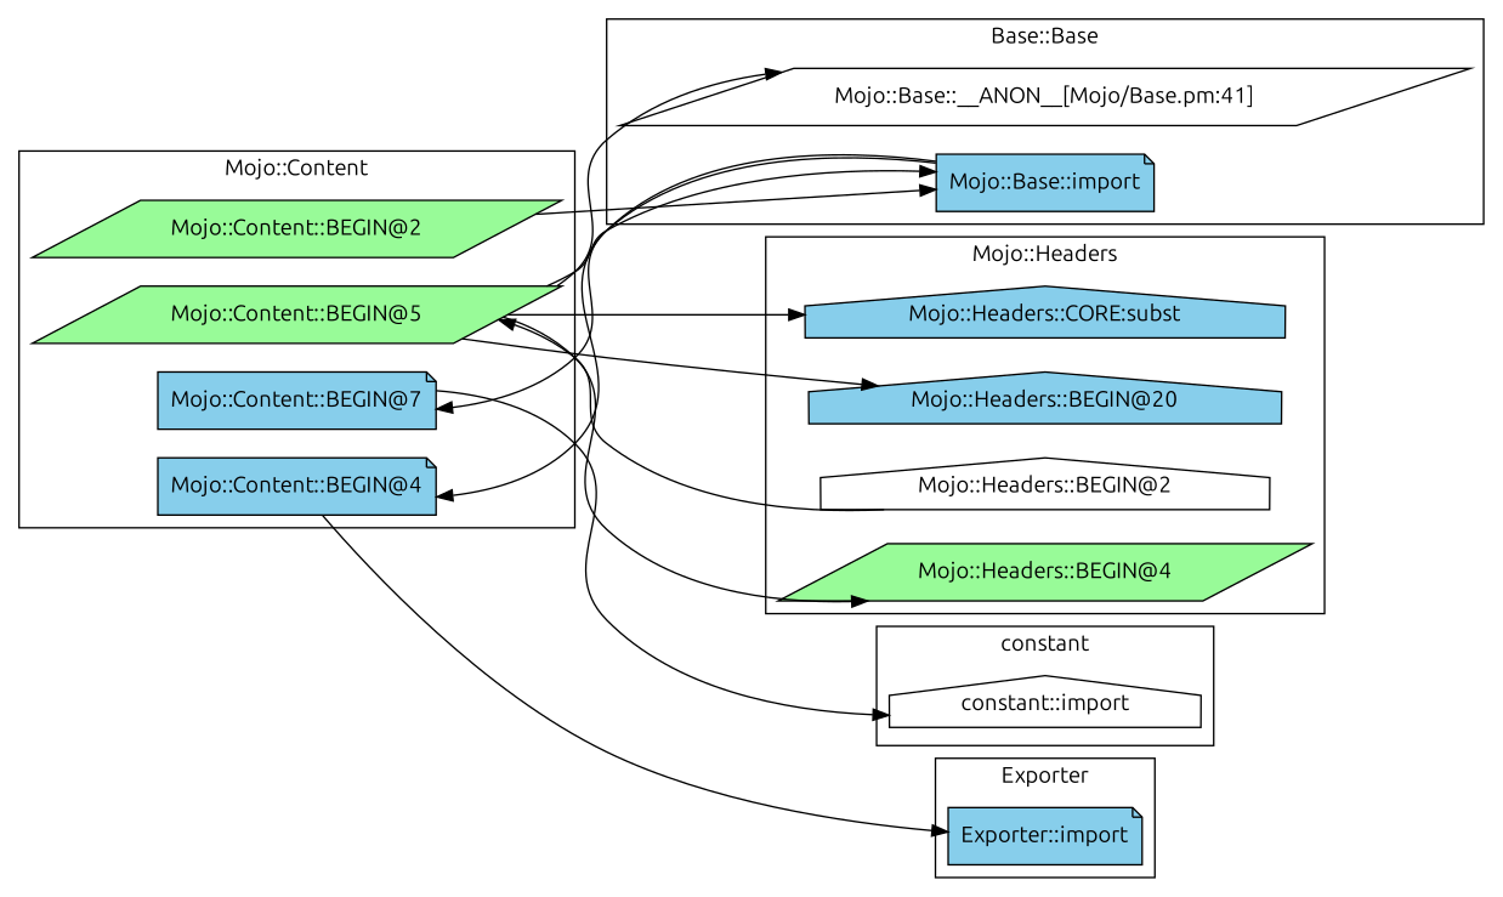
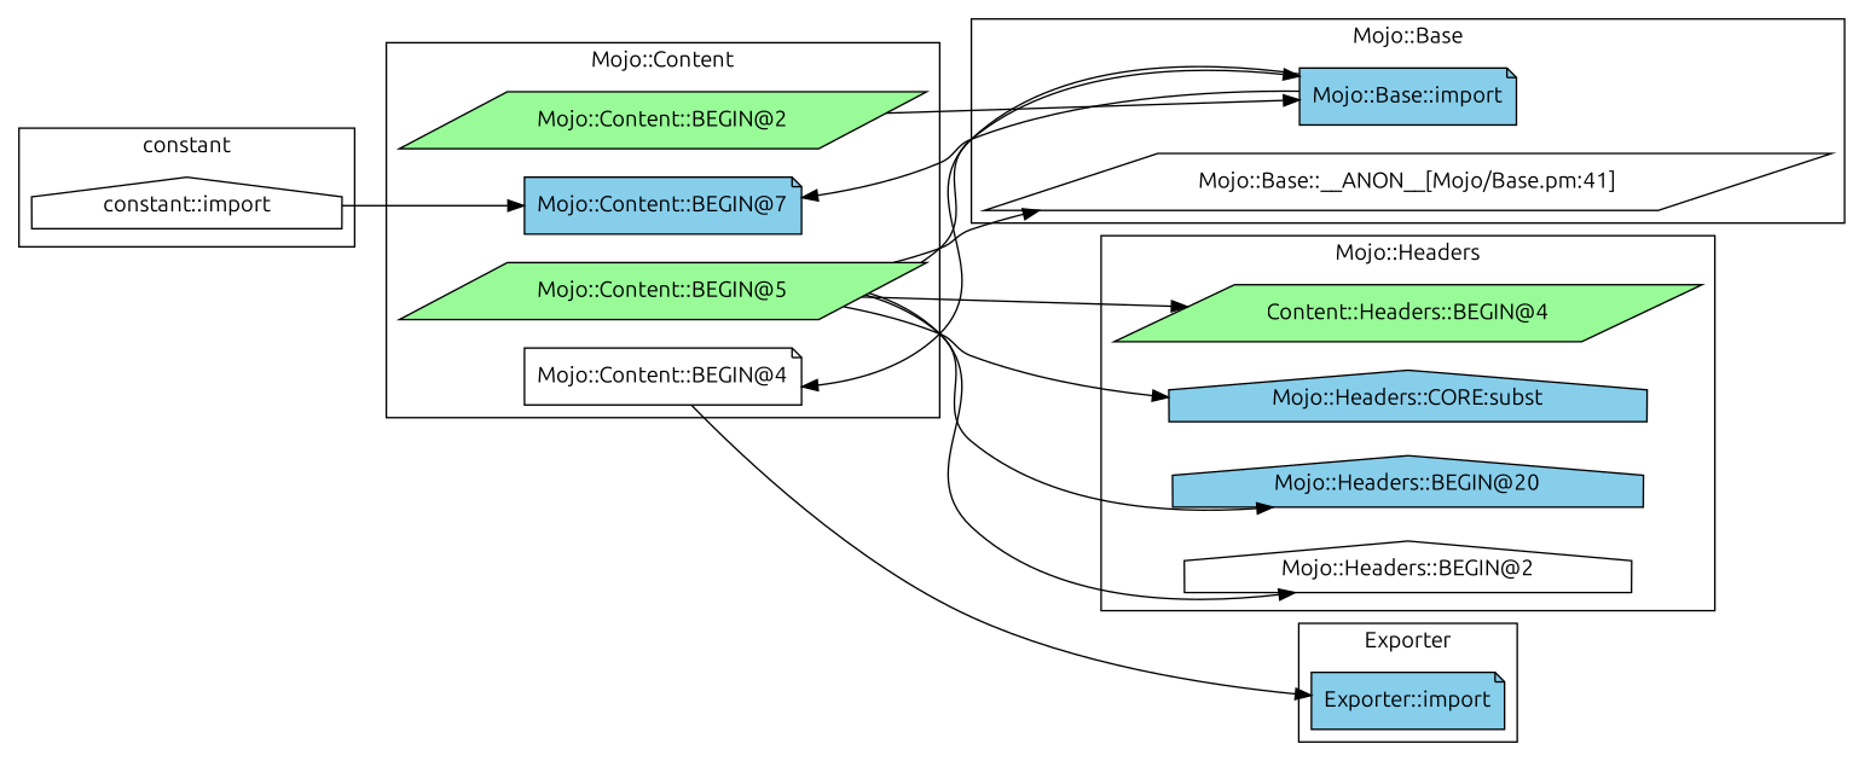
  digraph {
    fontname=Ubuntu
    rankdir=LR
    node [fillcolor=skyblue fontname=Ubuntu shape=note style=filled]
    edge [fontname=Ubuntu]
    "Exporter::import"
    "constant::import" [fillcolor=white shape=house]
    "Mojo::Base::__ANON__[Mojo/Base.pm:41]" [fillcolor=white shape=parallelogram]
    "Mojo::Base::import"
    "Mojo::Headers::CORE:subst" [shape=house]
    "Mojo::Headers::BEGIN@20" [shape=house]
    "Mojo::Headers::BEGIN@2" [fillcolor=white shape=house]
-   "Mojo::Headers::BEGIN@4" [fillcolor=palegreen shape=parallelogram]
+   "Mojo::Headers::BEGIN@4" [fillcolor=palegreen shape=parallelogram label="Content::Headers::BEGIN@4"]
    "Mojo::Content::BEGIN@2" [fillcolor=palegreen shape=parallelogram]
    "Mojo::Content::BEGIN@7"
    "Mojo::Content::BEGIN@5" [fillcolor=palegreen shape=parallelogram]
-   "Mojo::Content::BEGIN@4"
+   "Mojo::Content::BEGIN@4" [fillcolor=white]
    subgraph cluster_1 {
      label=Exporter
      "Exporter::import"
    }
    subgraph cluster_2 {
      label=constant
      "constant::import"
    }
    subgraph cluster_3 {
-     label="Base::Base"
+     label="Mojo::Base"
      "Mojo::Base::__ANON__[Mojo/Base.pm:41]"
      "Mojo::Base::import"
    }
    subgraph cluster_4 {
      label="Mojo::Headers"
      "Mojo::Headers::CORE:subst"
      "Mojo::Headers::BEGIN@20"
      "Mojo::Headers::BEGIN@2"
      "Mojo::Headers::BEGIN@4"
    }
    subgraph cluster_5 {
      label="Mojo::Content"
      "Mojo::Content::BEGIN@2"
      "Mojo::Content::BEGIN@7"
      "Mojo::Content::BEGIN@5"
      "Mojo::Content::BEGIN@4"
    }
    "Mojo::Base::import" -> "Mojo::Content::BEGIN@7"
    "Mojo::Base::import" -> "Mojo::Content::BEGIN@4"
    "Mojo::Content::BEGIN@2" -> "Mojo::Base::import"
-   "Mojo::Content::BEGIN@7" -> "constant::import"
+   "constant::import" -> "Mojo::Content::BEGIN@7"
    "Mojo::Content::BEGIN@5" -> "Mojo::Base::__ANON__[Mojo/Base.pm:41]"
    "Mojo::Content::BEGIN@5" -> "Mojo::Base::import"
    "Mojo::Content::BEGIN@5" -> "Mojo::Headers::CORE:subst"
    "Mojo::Content::BEGIN@5" -> "Mojo::Headers::BEGIN@20"
-   "Mojo::Headers::BEGIN@2" -> "Mojo::Content::BEGIN@5"
+   "Mojo::Content::BEGIN@5" -> "Mojo::Headers::BEGIN@2"
    "Mojo::Content::BEGIN@5" -> "Mojo::Headers::BEGIN@4"
    "Mojo::Content::BEGIN@4" -> "Exporter::import"
  }
